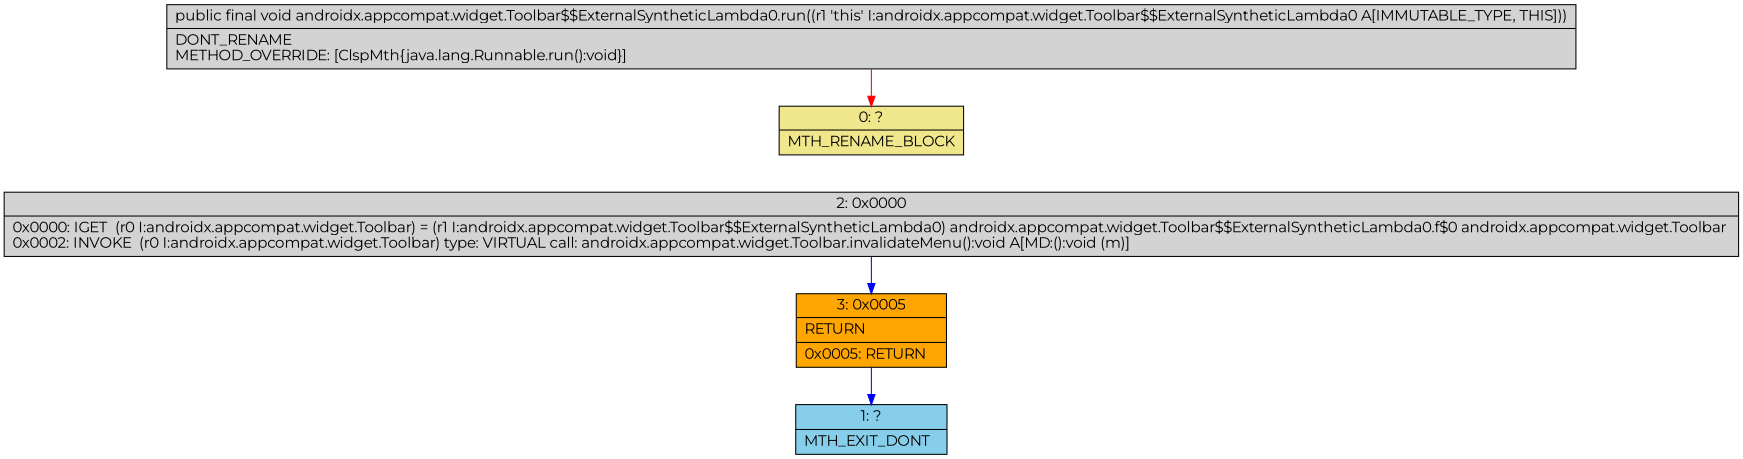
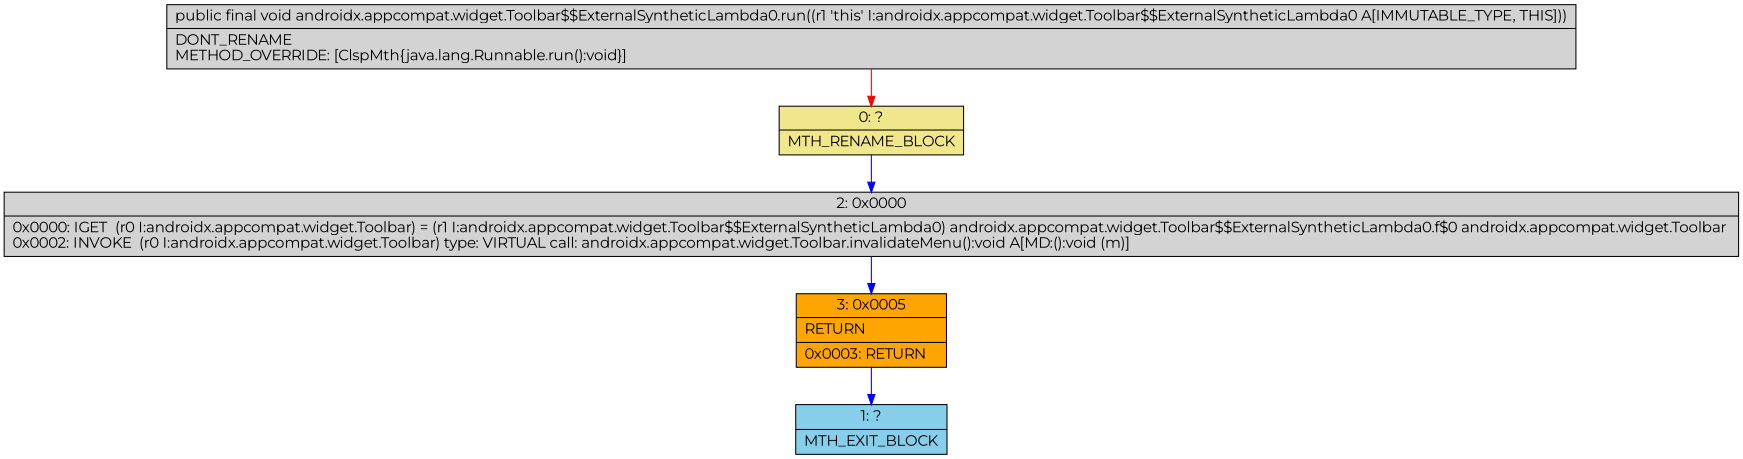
  digraph {
    fontname=Montserrat
    node [fillcolor=lightgrey fontname=Montserrat shape=record style=filled]
    edge [color=blue fontname=Montserrat]
    n1 [fillcolor=khaki label="{0\:\ ?|MTH_RENAME_BLOCK\l}"]
    n2 [label="{2\:\ 0x0000|0x0000: IGET  (r0 I:androidx.appcompat.widget.Toolbar) = (r1 I:androidx.appcompat.widget.Toolbar$$ExternalSyntheticLambda0) androidx.appcompat.widget.Toolbar$$ExternalSyntheticLambda0.f$0 androidx.appcompat.widget.Toolbar \l0x0002: INVOKE  (r0 I:androidx.appcompat.widget.Toolbar) type: VIRTUAL call: androidx.appcompat.widget.Toolbar.invalidateMenu():void A[MD:():void (m)]\l}"]
-   n3 [fillcolor=orange label="{3\:\ 0x0005|RETURN\l|0x0005: RETURN   \l}"]
-   n4 [fillcolor=skyblue label="{1\:\ ?|MTH_EXIT_DONT\l}"]
+   n3 [fillcolor=orange label="{3\:\ 0x0005|RETURN\l|0x0003: RETURN   \l}"]
+   n4 [fillcolor=skyblue label="{1\:\ ?|MTH_EXIT_BLOCK\l}"]
    n5 [label="{public final void androidx.appcompat.widget.Toolbar$$ExternalSyntheticLambda0.run((r1 'this' I:androidx.appcompat.widget.Toolbar$$ExternalSyntheticLambda0 A[IMMUTABLE_TYPE, THIS]))  | DONT_RENAME\lMETHOD_OVERRIDE: [ClspMth\{java.lang.Runnable.run():void\}]\l}"]
+   n1 -> n2
    n2 -> n3
    n3 -> n4
    n5 -> n1 [color=red]
  }
